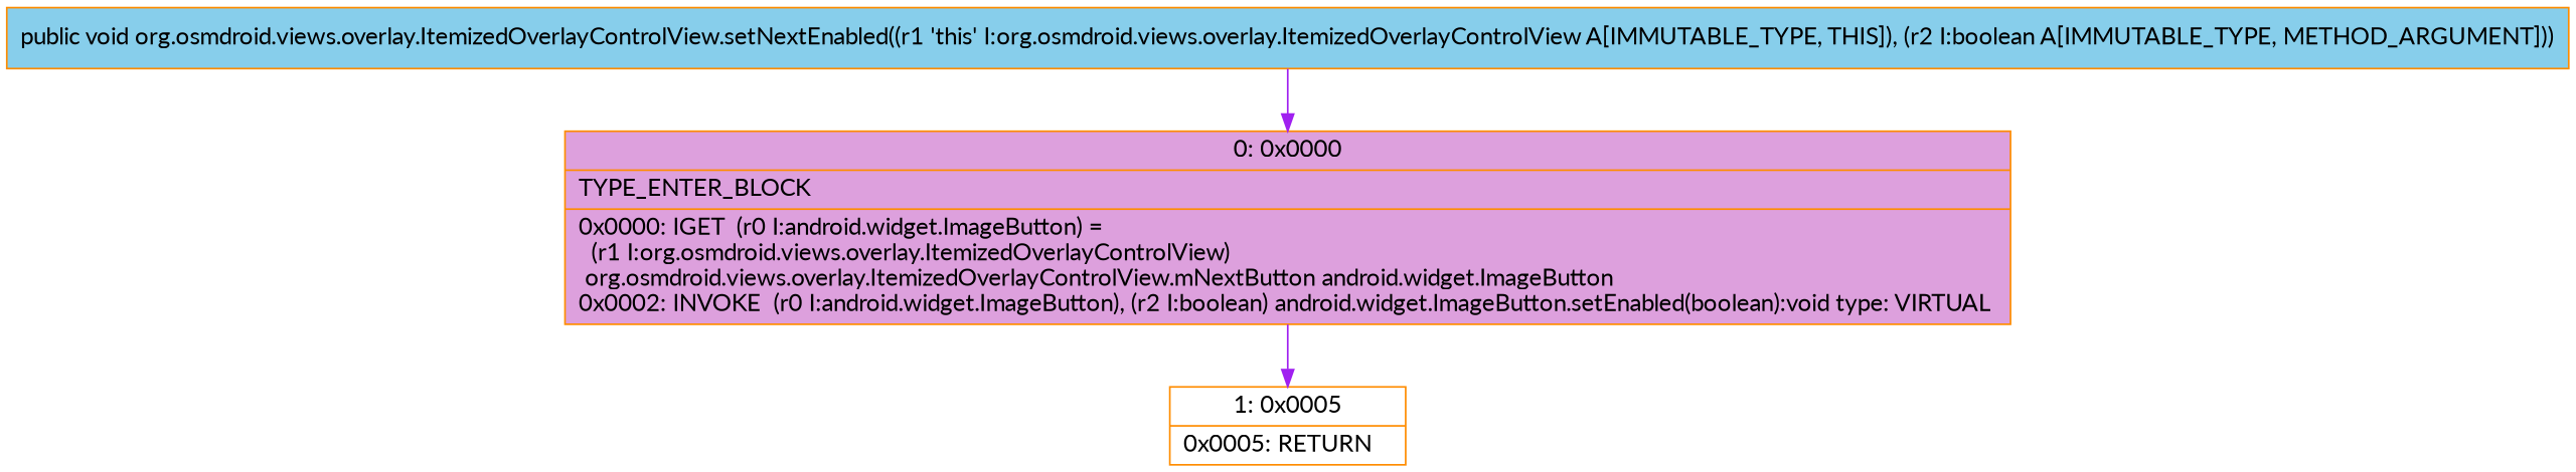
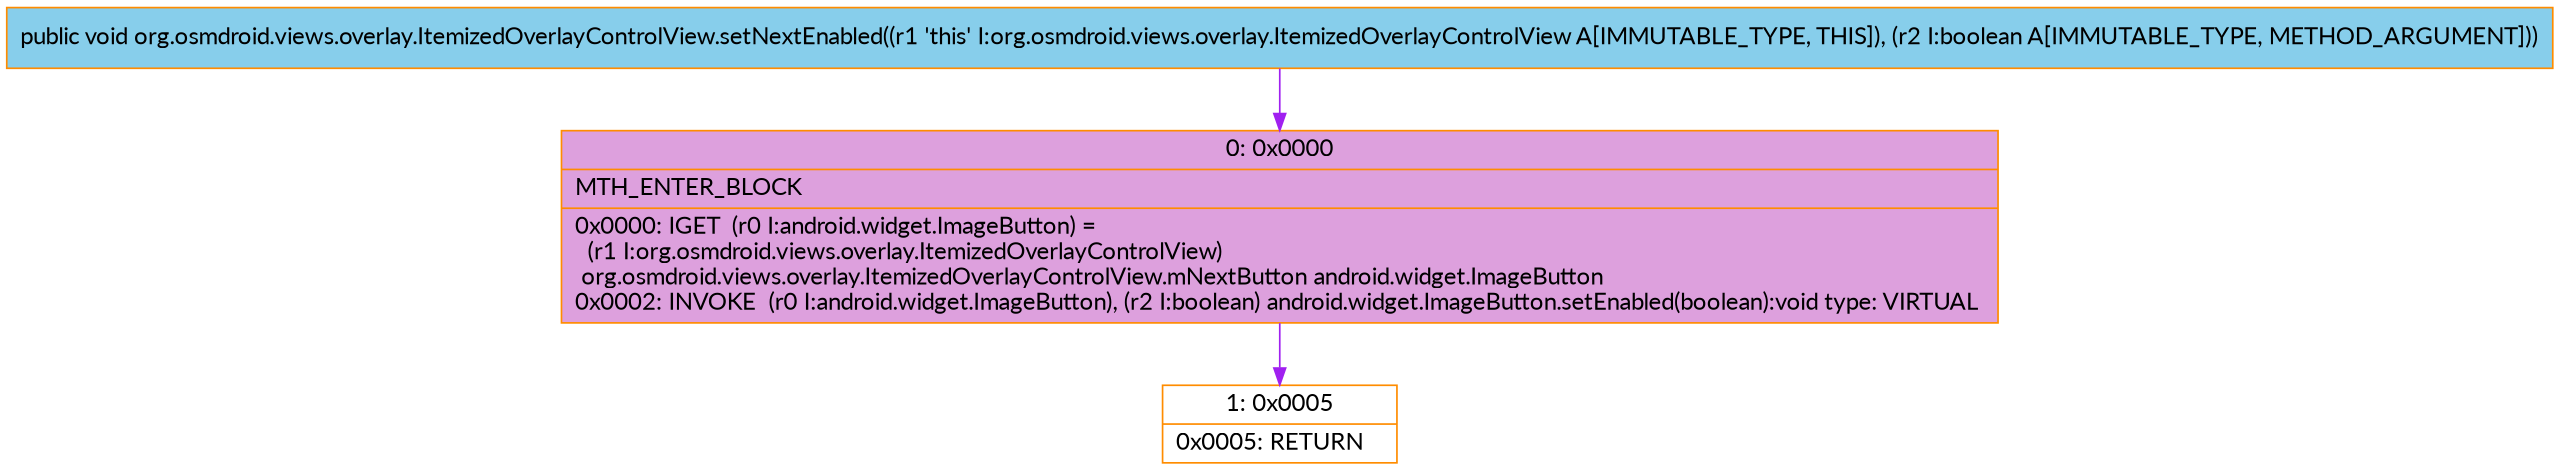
  digraph {
    fontname=Lato
    node [shape=record style=filled color=darkorange fontname=Lato]
    edge [color=purple fontname=Lato]
-   n1 [label="{0\:\ 0x0000|TYPE_ENTER_BLOCK\l|0x0000: IGET  (r0 I:android.widget.ImageButton) = \l  (r1 I:org.osmdroid.views.overlay.ItemizedOverlayControlView)\l org.osmdroid.views.overlay.ItemizedOverlayControlView.mNextButton android.widget.ImageButton \l0x0002: INVOKE  (r0 I:android.widget.ImageButton), (r2 I:boolean) android.widget.ImageButton.setEnabled(boolean):void type: VIRTUAL \l}" fillcolor=plum]
+   n1 [label="{0\:\ 0x0000|MTH_ENTER_BLOCK\l|0x0000: IGET  (r0 I:android.widget.ImageButton) = \l  (r1 I:org.osmdroid.views.overlay.ItemizedOverlayControlView)\l org.osmdroid.views.overlay.ItemizedOverlayControlView.mNextButton android.widget.ImageButton \l0x0002: INVOKE  (r0 I:android.widget.ImageButton), (r2 I:boolean) android.widget.ImageButton.setEnabled(boolean):void type: VIRTUAL \l}" fillcolor=plum]
    n2 [label="{1\:\ 0x0005|0x0005: RETURN   \l}" fillcolor=white]
    n3 [label="{public void org.osmdroid.views.overlay.ItemizedOverlayControlView.setNextEnabled((r1 'this' I:org.osmdroid.views.overlay.ItemizedOverlayControlView A[IMMUTABLE_TYPE, THIS]), (r2 I:boolean A[IMMUTABLE_TYPE, METHOD_ARGUMENT])) }" fillcolor=skyblue]
    n1 -> n2
    n3 -> n1
  }
